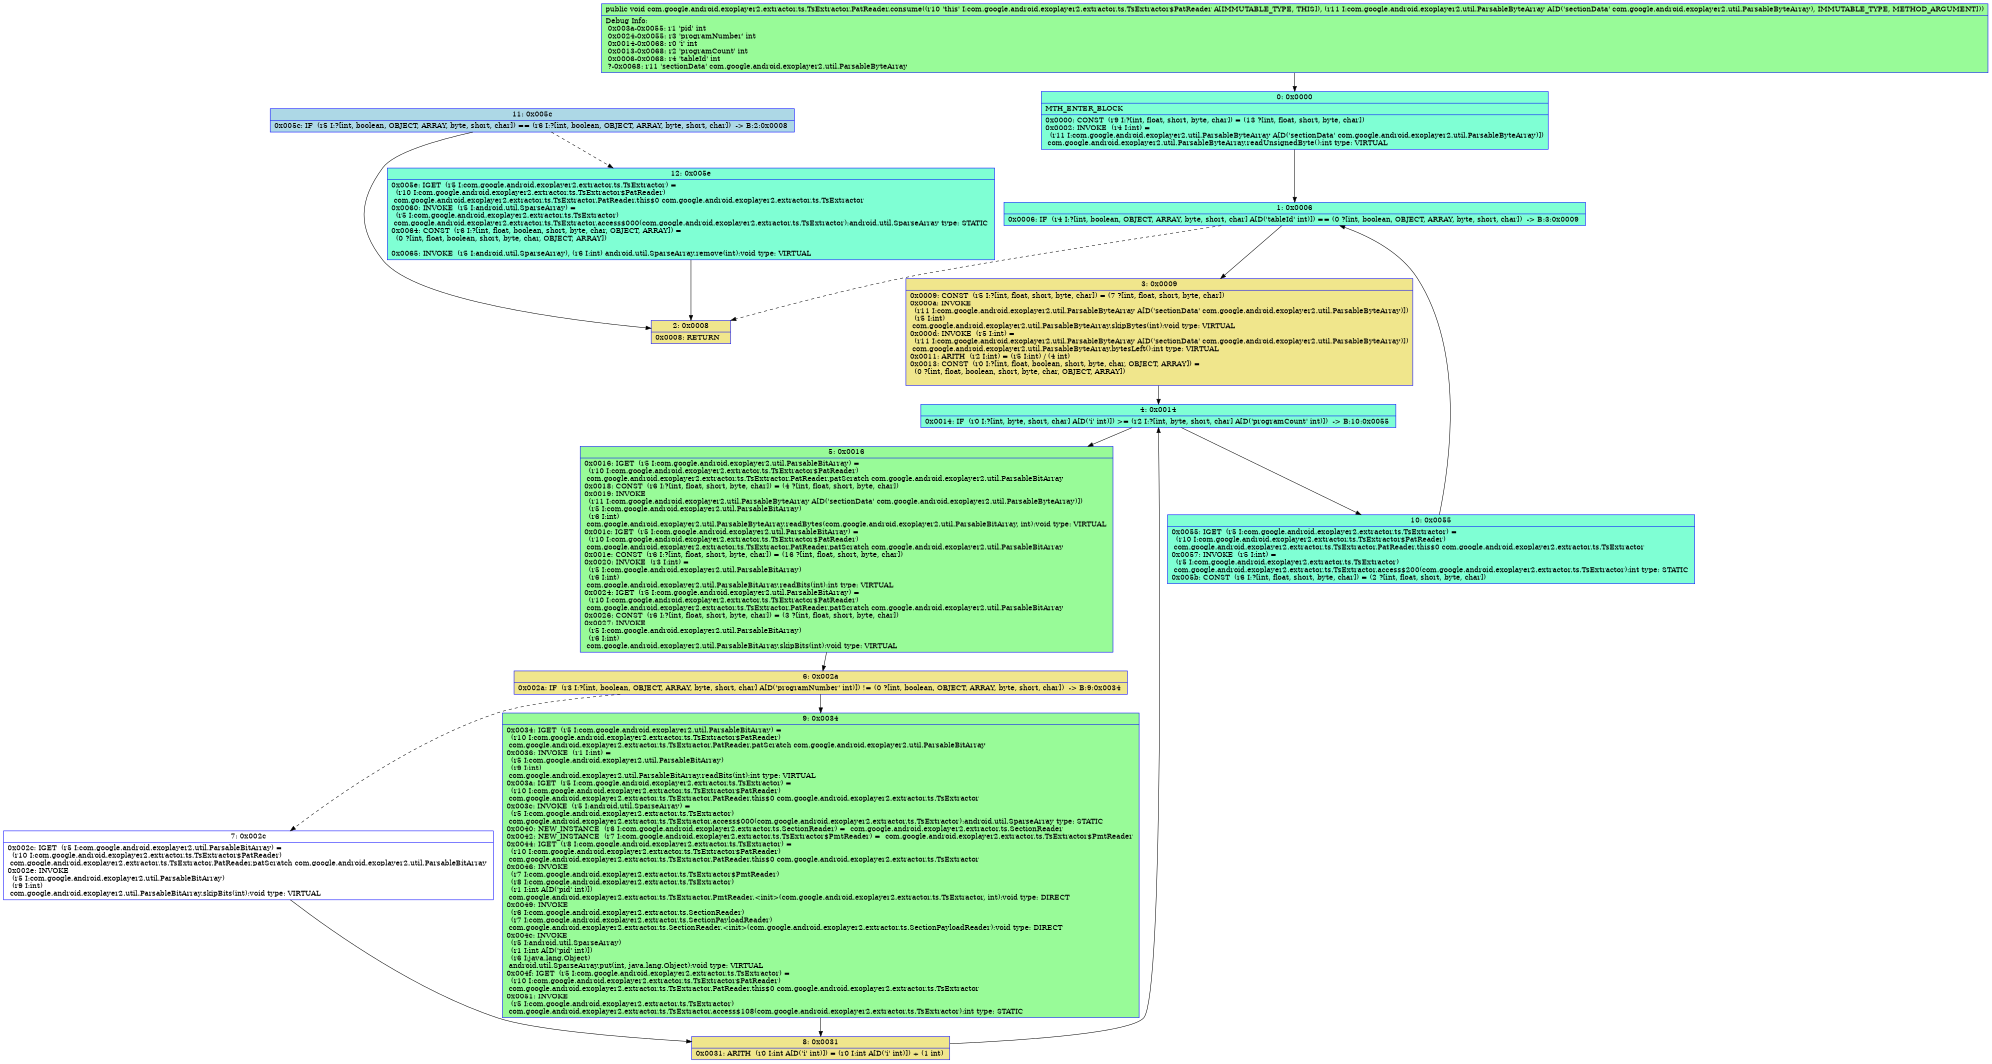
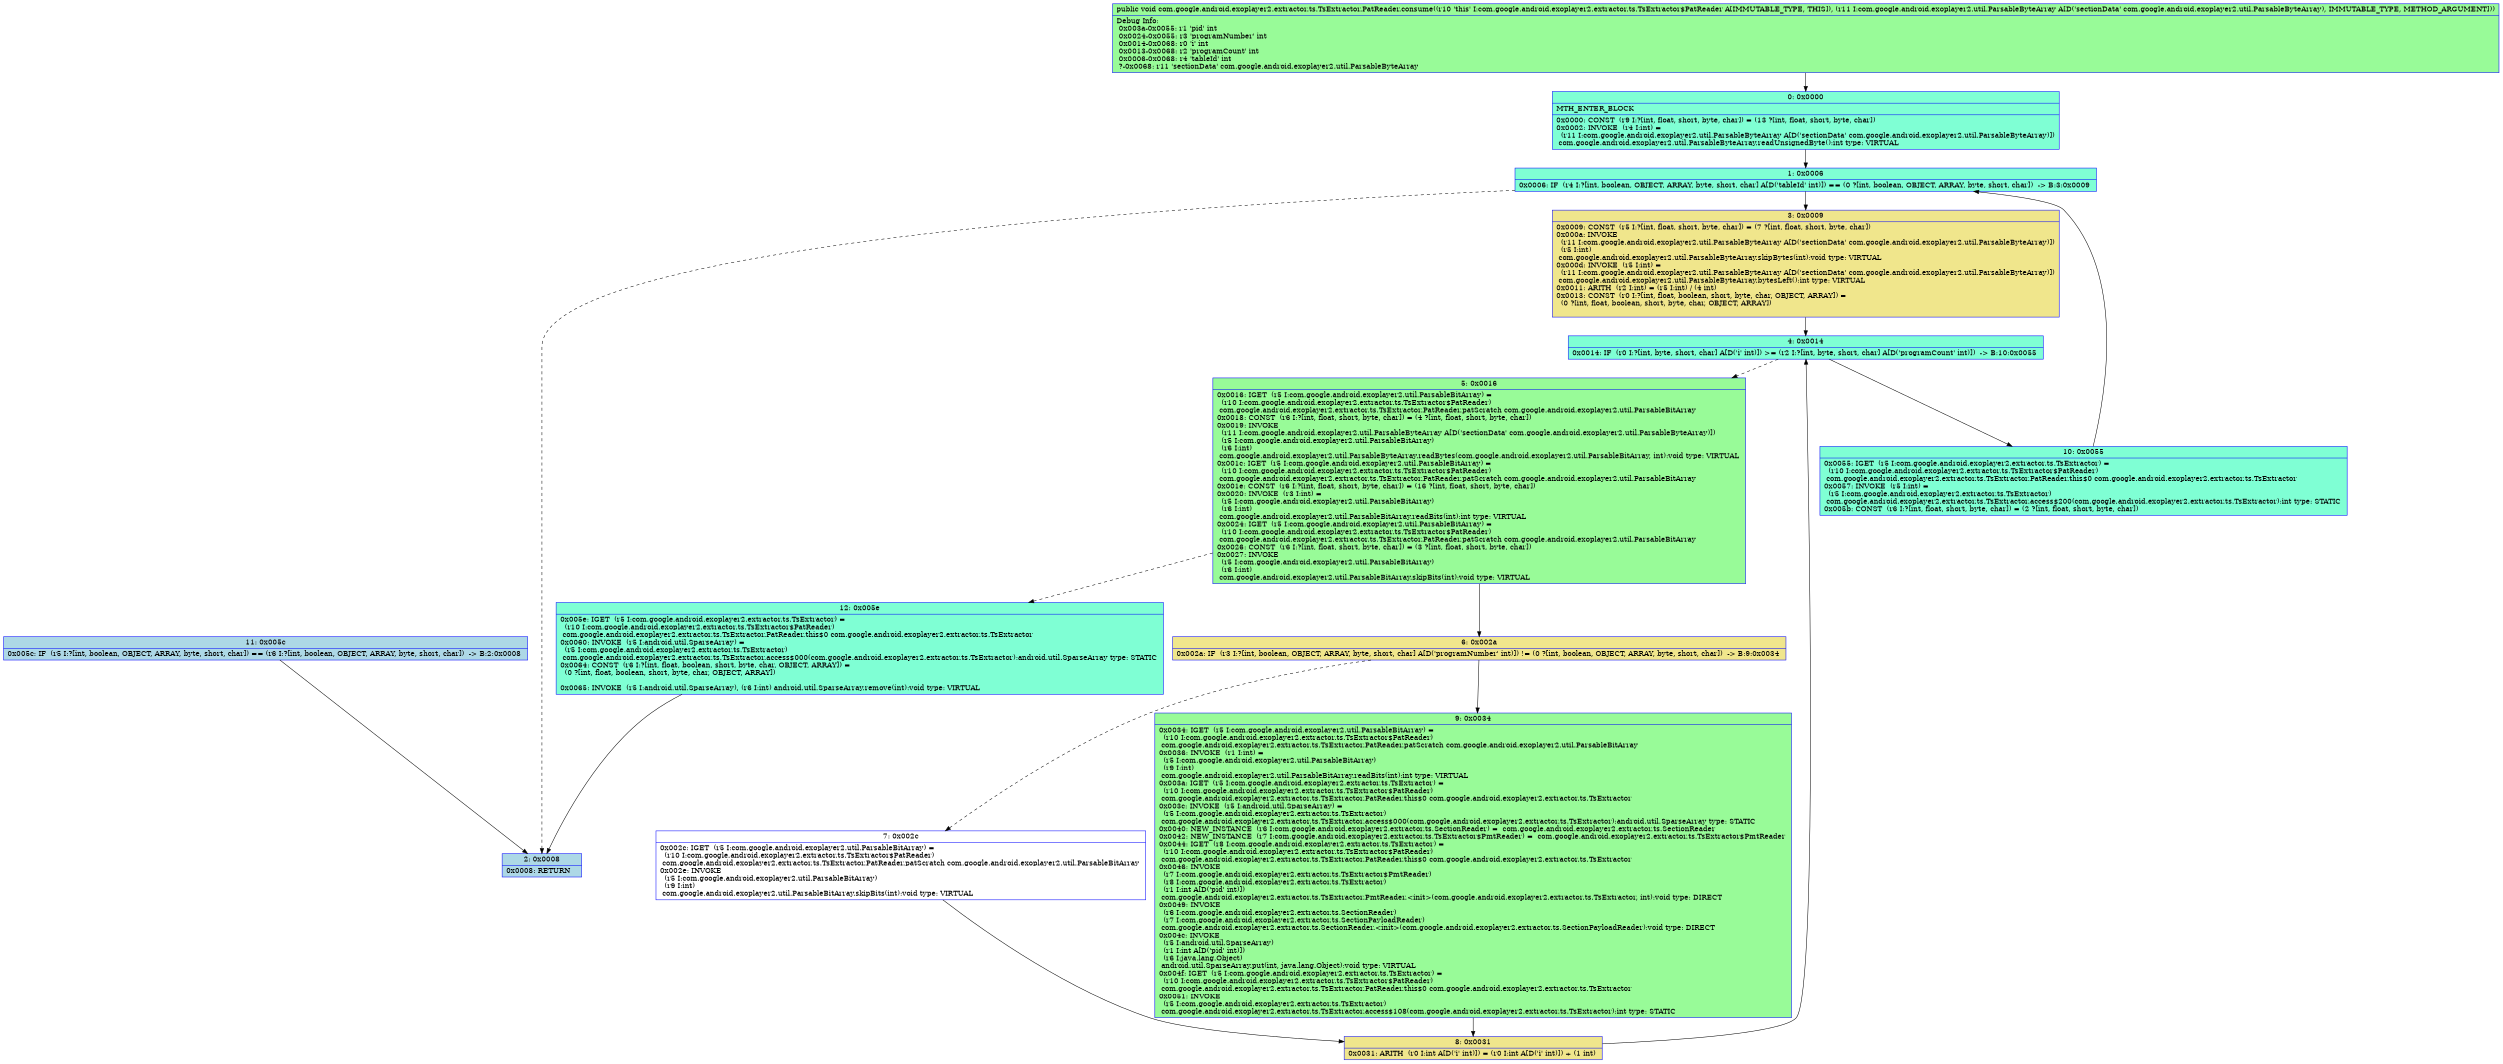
  digraph {
    node [color=blue fillcolor=aquamarine shape=record style=filled]
    n1 [label="{0\:\ 0x0000|MTH_ENTER_BLOCK\l|0x0000: CONST  (r9 I:?[int, float, short, byte, char]) = (13 ?[int, float, short, byte, char]) \l0x0002: INVOKE  (r4 I:int) = \l  (r11 I:com.google.android.exoplayer2.util.ParsableByteArray A[D('sectionData' com.google.android.exoplayer2.util.ParsableByteArray)])\l com.google.android.exoplayer2.util.ParsableByteArray.readUnsignedByte():int type: VIRTUAL \l}"]
    n2 [label="{1\:\ 0x0006|0x0006: IF  (r4 I:?[int, boolean, OBJECT, ARRAY, byte, short, char] A[D('tableId' int)]) == (0 ?[int, boolean, OBJECT, ARRAY, byte, short, char])  \-\> B:3:0x0009 \l}"]
-   n3 [fillcolor=khaki label="{2\:\ 0x0008|0x0008: RETURN   \l}"]
+   n3 [fillcolor=lightblue label="{2\:\ 0x0008|0x0008: RETURN   \l}"]
    n4 [fillcolor=khaki label="{3\:\ 0x0009|0x0009: CONST  (r5 I:?[int, float, short, byte, char]) = (7 ?[int, float, short, byte, char]) \l0x000a: INVOKE  \l  (r11 I:com.google.android.exoplayer2.util.ParsableByteArray A[D('sectionData' com.google.android.exoplayer2.util.ParsableByteArray)])\l  (r5 I:int)\l com.google.android.exoplayer2.util.ParsableByteArray.skipBytes(int):void type: VIRTUAL \l0x000d: INVOKE  (r5 I:int) = \l  (r11 I:com.google.android.exoplayer2.util.ParsableByteArray A[D('sectionData' com.google.android.exoplayer2.util.ParsableByteArray)])\l com.google.android.exoplayer2.util.ParsableByteArray.bytesLeft():int type: VIRTUAL \l0x0011: ARITH  (r2 I:int) = (r5 I:int) \/ (4 int) \l0x0013: CONST  (r0 I:?[int, float, boolean, short, byte, char, OBJECT, ARRAY]) = \l  (0 ?[int, float, boolean, short, byte, char, OBJECT, ARRAY])\l \l}"]
    n5 [label="{4\:\ 0x0014|0x0014: IF  (r0 I:?[int, byte, short, char] A[D('i' int)]) \>= (r2 I:?[int, byte, short, char] A[D('programCount' int)])  \-\> B:10:0x0055 \l}"]
    n6 [fillcolor=palegreen label="{5\:\ 0x0016|0x0016: IGET  (r5 I:com.google.android.exoplayer2.util.ParsableBitArray) = \l  (r10 I:com.google.android.exoplayer2.extractor.ts.TsExtractor$PatReader)\l com.google.android.exoplayer2.extractor.ts.TsExtractor.PatReader.patScratch com.google.android.exoplayer2.util.ParsableBitArray \l0x0018: CONST  (r6 I:?[int, float, short, byte, char]) = (4 ?[int, float, short, byte, char]) \l0x0019: INVOKE  \l  (r11 I:com.google.android.exoplayer2.util.ParsableByteArray A[D('sectionData' com.google.android.exoplayer2.util.ParsableByteArray)])\l  (r5 I:com.google.android.exoplayer2.util.ParsableBitArray)\l  (r6 I:int)\l com.google.android.exoplayer2.util.ParsableByteArray.readBytes(com.google.android.exoplayer2.util.ParsableBitArray, int):void type: VIRTUAL \l0x001c: IGET  (r5 I:com.google.android.exoplayer2.util.ParsableBitArray) = \l  (r10 I:com.google.android.exoplayer2.extractor.ts.TsExtractor$PatReader)\l com.google.android.exoplayer2.extractor.ts.TsExtractor.PatReader.patScratch com.google.android.exoplayer2.util.ParsableBitArray \l0x001e: CONST  (r6 I:?[int, float, short, byte, char]) = (16 ?[int, float, short, byte, char]) \l0x0020: INVOKE  (r3 I:int) = \l  (r5 I:com.google.android.exoplayer2.util.ParsableBitArray)\l  (r6 I:int)\l com.google.android.exoplayer2.util.ParsableBitArray.readBits(int):int type: VIRTUAL \l0x0024: IGET  (r5 I:com.google.android.exoplayer2.util.ParsableBitArray) = \l  (r10 I:com.google.android.exoplayer2.extractor.ts.TsExtractor$PatReader)\l com.google.android.exoplayer2.extractor.ts.TsExtractor.PatReader.patScratch com.google.android.exoplayer2.util.ParsableBitArray \l0x0026: CONST  (r6 I:?[int, float, short, byte, char]) = (3 ?[int, float, short, byte, char]) \l0x0027: INVOKE  \l  (r5 I:com.google.android.exoplayer2.util.ParsableBitArray)\l  (r6 I:int)\l com.google.android.exoplayer2.util.ParsableBitArray.skipBits(int):void type: VIRTUAL \l}"]
    n7 [label="{10\:\ 0x0055|0x0055: IGET  (r5 I:com.google.android.exoplayer2.extractor.ts.TsExtractor) = \l  (r10 I:com.google.android.exoplayer2.extractor.ts.TsExtractor$PatReader)\l com.google.android.exoplayer2.extractor.ts.TsExtractor.PatReader.this$0 com.google.android.exoplayer2.extractor.ts.TsExtractor \l0x0057: INVOKE  (r5 I:int) = \l  (r5 I:com.google.android.exoplayer2.extractor.ts.TsExtractor)\l com.google.android.exoplayer2.extractor.ts.TsExtractor.access$200(com.google.android.exoplayer2.extractor.ts.TsExtractor):int type: STATIC \l0x005b: CONST  (r6 I:?[int, float, short, byte, char]) = (2 ?[int, float, short, byte, char]) \l}"]
    n8 [fillcolor=khaki label="{6\:\ 0x002a|0x002a: IF  (r3 I:?[int, boolean, OBJECT, ARRAY, byte, short, char] A[D('programNumber' int)]) != (0 ?[int, boolean, OBJECT, ARRAY, byte, short, char])  \-\> B:9:0x0034 \l}"]
    n9 [fillcolor=white label="{7\:\ 0x002c|0x002c: IGET  (r5 I:com.google.android.exoplayer2.util.ParsableBitArray) = \l  (r10 I:com.google.android.exoplayer2.extractor.ts.TsExtractor$PatReader)\l com.google.android.exoplayer2.extractor.ts.TsExtractor.PatReader.patScratch com.google.android.exoplayer2.util.ParsableBitArray \l0x002e: INVOKE  \l  (r5 I:com.google.android.exoplayer2.util.ParsableBitArray)\l  (r9 I:int)\l com.google.android.exoplayer2.util.ParsableBitArray.skipBits(int):void type: VIRTUAL \l}"]
    n10 [fillcolor=palegreen label="{9\:\ 0x0034|0x0034: IGET  (r5 I:com.google.android.exoplayer2.util.ParsableBitArray) = \l  (r10 I:com.google.android.exoplayer2.extractor.ts.TsExtractor$PatReader)\l com.google.android.exoplayer2.extractor.ts.TsExtractor.PatReader.patScratch com.google.android.exoplayer2.util.ParsableBitArray \l0x0036: INVOKE  (r1 I:int) = \l  (r5 I:com.google.android.exoplayer2.util.ParsableBitArray)\l  (r9 I:int)\l com.google.android.exoplayer2.util.ParsableBitArray.readBits(int):int type: VIRTUAL \l0x003a: IGET  (r5 I:com.google.android.exoplayer2.extractor.ts.TsExtractor) = \l  (r10 I:com.google.android.exoplayer2.extractor.ts.TsExtractor$PatReader)\l com.google.android.exoplayer2.extractor.ts.TsExtractor.PatReader.this$0 com.google.android.exoplayer2.extractor.ts.TsExtractor \l0x003c: INVOKE  (r5 I:android.util.SparseArray) = \l  (r5 I:com.google.android.exoplayer2.extractor.ts.TsExtractor)\l com.google.android.exoplayer2.extractor.ts.TsExtractor.access$000(com.google.android.exoplayer2.extractor.ts.TsExtractor):android.util.SparseArray type: STATIC \l0x0040: NEW_INSTANCE  (r6 I:com.google.android.exoplayer2.extractor.ts.SectionReader) =  com.google.android.exoplayer2.extractor.ts.SectionReader \l0x0042: NEW_INSTANCE  (r7 I:com.google.android.exoplayer2.extractor.ts.TsExtractor$PmtReader) =  com.google.android.exoplayer2.extractor.ts.TsExtractor$PmtReader \l0x0044: IGET  (r8 I:com.google.android.exoplayer2.extractor.ts.TsExtractor) = \l  (r10 I:com.google.android.exoplayer2.extractor.ts.TsExtractor$PatReader)\l com.google.android.exoplayer2.extractor.ts.TsExtractor.PatReader.this$0 com.google.android.exoplayer2.extractor.ts.TsExtractor \l0x0046: INVOKE  \l  (r7 I:com.google.android.exoplayer2.extractor.ts.TsExtractor$PmtReader)\l  (r8 I:com.google.android.exoplayer2.extractor.ts.TsExtractor)\l  (r1 I:int A[D('pid' int)])\l com.google.android.exoplayer2.extractor.ts.TsExtractor.PmtReader.\<init\>(com.google.android.exoplayer2.extractor.ts.TsExtractor, int):void type: DIRECT \l0x0049: INVOKE  \l  (r6 I:com.google.android.exoplayer2.extractor.ts.SectionReader)\l  (r7 I:com.google.android.exoplayer2.extractor.ts.SectionPayloadReader)\l com.google.android.exoplayer2.extractor.ts.SectionReader.\<init\>(com.google.android.exoplayer2.extractor.ts.SectionPayloadReader):void type: DIRECT \l0x004c: INVOKE  \l  (r5 I:android.util.SparseArray)\l  (r1 I:int A[D('pid' int)])\l  (r6 I:java.lang.Object)\l android.util.SparseArray.put(int, java.lang.Object):void type: VIRTUAL \l0x004f: IGET  (r5 I:com.google.android.exoplayer2.extractor.ts.TsExtractor) = \l  (r10 I:com.google.android.exoplayer2.extractor.ts.TsExtractor$PatReader)\l com.google.android.exoplayer2.extractor.ts.TsExtractor.PatReader.this$0 com.google.android.exoplayer2.extractor.ts.TsExtractor \l0x0051: INVOKE  \l  (r5 I:com.google.android.exoplayer2.extractor.ts.TsExtractor)\l com.google.android.exoplayer2.extractor.ts.TsExtractor.access$108(com.google.android.exoplayer2.extractor.ts.TsExtractor):int type: STATIC \l}"]
    n11 [fillcolor=khaki label="{8\:\ 0x0031|0x0031: ARITH  (r0 I:int A[D('i' int)]) = (r0 I:int A[D('i' int)]) + (1 int) \l}"]
    n12 [fillcolor=lightblue label="{11\:\ 0x005c|0x005c: IF  (r5 I:?[int, boolean, OBJECT, ARRAY, byte, short, char]) == (r6 I:?[int, boolean, OBJECT, ARRAY, byte, short, char])  \-\> B:2:0x0008 \l}"]
    n13 [label="{12\:\ 0x005e|0x005e: IGET  (r5 I:com.google.android.exoplayer2.extractor.ts.TsExtractor) = \l  (r10 I:com.google.android.exoplayer2.extractor.ts.TsExtractor$PatReader)\l com.google.android.exoplayer2.extractor.ts.TsExtractor.PatReader.this$0 com.google.android.exoplayer2.extractor.ts.TsExtractor \l0x0060: INVOKE  (r5 I:android.util.SparseArray) = \l  (r5 I:com.google.android.exoplayer2.extractor.ts.TsExtractor)\l com.google.android.exoplayer2.extractor.ts.TsExtractor.access$000(com.google.android.exoplayer2.extractor.ts.TsExtractor):android.util.SparseArray type: STATIC \l0x0064: CONST  (r6 I:?[int, float, boolean, short, byte, char, OBJECT, ARRAY]) = \l  (0 ?[int, float, boolean, short, byte, char, OBJECT, ARRAY])\l \l0x0065: INVOKE  (r5 I:android.util.SparseArray), (r6 I:int) android.util.SparseArray.remove(int):void type: VIRTUAL \l}"]
    n14 [fillcolor=palegreen label="{public void com.google.android.exoplayer2.extractor.ts.TsExtractor.PatReader.consume((r10 'this' I:com.google.android.exoplayer2.extractor.ts.TsExtractor$PatReader A[IMMUTABLE_TYPE, THIS]), (r11 I:com.google.android.exoplayer2.util.ParsableByteArray A[D('sectionData' com.google.android.exoplayer2.util.ParsableByteArray), IMMUTABLE_TYPE, METHOD_ARGUMENT]))  | Debug Info:\l  0x003a\-0x0055: r1 'pid' int\l  0x0024\-0x0055: r3 'programNumber' int\l  0x0014\-0x0068: r0 'i' int\l  0x0013\-0x0068: r2 'programCount' int\l  0x0006\-0x0068: r4 'tableId' int\l  ?\-0x0068: r11 'sectionData' com.google.android.exoplayer2.util.ParsableByteArray\l}"]
    n1 -> n2
    n2 -> n3 [style=dashed]
    n2 -> n4
    n4 -> n5
-   n5 -> n6 [style=solid]
+   n5 -> n6 [style=dashed]
    n5 -> n7
    n6 -> n8
    n7 -> n2
    n8 -> n9 [style=dashed]
    n8 -> n10
    n9 -> n11
    n10 -> n11
    n11 -> n5
    n12 -> n3
-   n12 -> n13 [style=dashed]
+   n6 -> n13 [style=dashed]
    n13 -> n3
    n14 -> n1
  }
